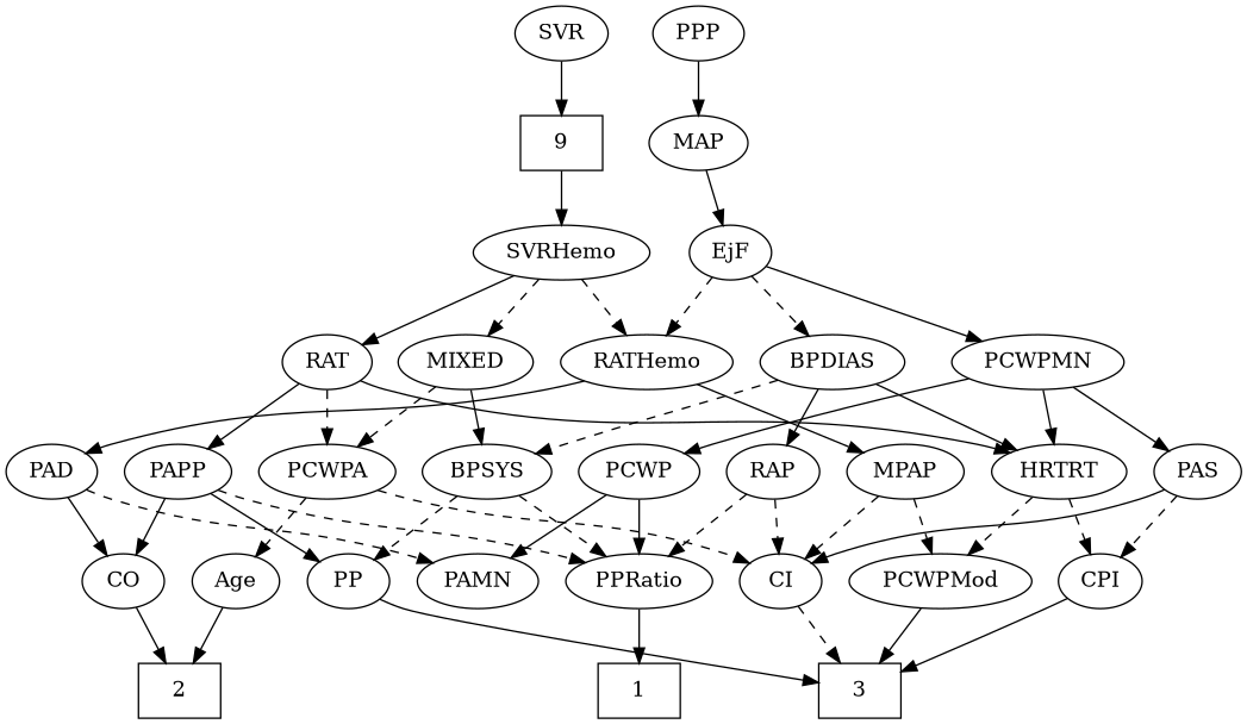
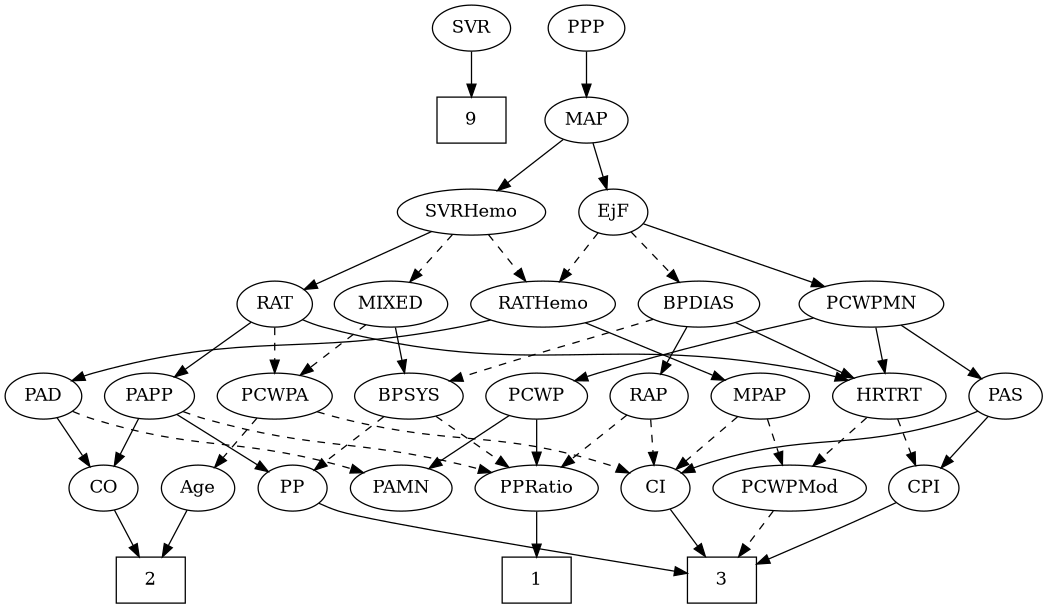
  strict digraph {
    edge [style=solid]
    1 [height=0.5 shape=box width=0.75]
    2 [height=0.5 shape=box width=0.75]
    3 [height=0.5 shape=box width=0.75]
    n4 [height=0.5 label=9 shape=box width=0.75]
    Age [height=0.5 width=0.75]
    EjF [height=0.5 width=0.75]
    RATHemo [height=0.5 width=1.3721]
    PCWPMN [height=0.5 width=1.3902]
    BPDIAS [height=0.5 width=1.1735]
    MPAP [height=0.5 width=0.97491]
    PAD [height=0.5 width=0.79437]
    PAS [height=0.5 width=0.75]
    HRTRT [height=0.5 width=1.1013]
    PCWP [height=0.5 width=0.97491]
    RAP [height=0.5 width=0.77632]
    BPSYS [height=0.5 width=1.0471]
    CI [height=0.5 width=0.75]
    PCWPMod [height=0.5 width=1.4443]
    CO [height=0.5 width=0.75]
    PAMN [height=0.5 width=1.011]
    CPI [height=0.5 width=0.75]
    PPRatio [height=0.5 width=1.1013]
    PP [height=0.5 width=0.75]
    MIXED [height=0.5 width=1.1193]
    PCWPA [height=0.5 width=1.1555]
    SVR [height=0.5 width=0.77632]
    RAT [height=0.5 width=0.75827]
    PAPP [height=0.5 width=0.88464]
    SVRHemo [height=0.5 width=1.3902]
    MAP [height=0.5 width=0.84854]
    PPP [height=0.5 width=0.75]
    Age -> 2
    EjF -> RATHemo [style=dashed]
    EjF -> PCWPMN
    EjF -> BPDIAS [style=dashed]
    RATHemo -> MPAP
    RATHemo -> PAD
    PCWPMN -> PAS
    PCWPMN -> HRTRT
    PCWPMN -> PCWP
    BPDIAS -> HRTRT
    BPDIAS -> RAP
    BPDIAS -> BPSYS [style=dashed]
    MPAP -> CI [style=dashed]
    MPAP -> PCWPMod [style=dashed]
    PAD -> CO
    PAD -> PAMN [style=dashed]
    PAS -> CI
-   PAS -> CPI [style=dashed]
+   PAS -> CPI
    HRTRT -> PCWPMod [style=dashed]
    HRTRT -> CPI [style=dashed]
    PCWP -> PAMN
    PCWP -> PPRatio
    RAP -> CI [style=dashed]
    RAP -> PPRatio [style=dashed]
    BPSYS -> PPRatio [style=dashed]
    BPSYS -> PP [style=dashed]
-   CI -> 3 [style=dashed]
-   PCWPMod -> 3
+   CI -> 3
+   PCWPMod -> 3 [style=dashed]
    CO -> 2
    CPI -> 3
    PPRatio -> 1
    PP -> 3
    MIXED -> BPSYS
    MIXED -> PCWPA [style=dashed]
    PCWPA -> Age [style=dashed]
    PCWPA -> CI [style=dashed]
    SVR -> n4
    RAT -> HRTRT
    RAT -> PCWPA [style=dashed]
    RAT -> PAPP
    PAPP -> CO
    PAPP -> PPRatio [style=dashed]
    PAPP -> PP
    SVRHemo -> RATHemo [style=dashed]
    SVRHemo -> MIXED [style=dashed]
    SVRHemo -> RAT
    MAP -> EjF
-   n4 -> SVRHemo
+   MAP -> SVRHemo
    PPP -> MAP
  }
